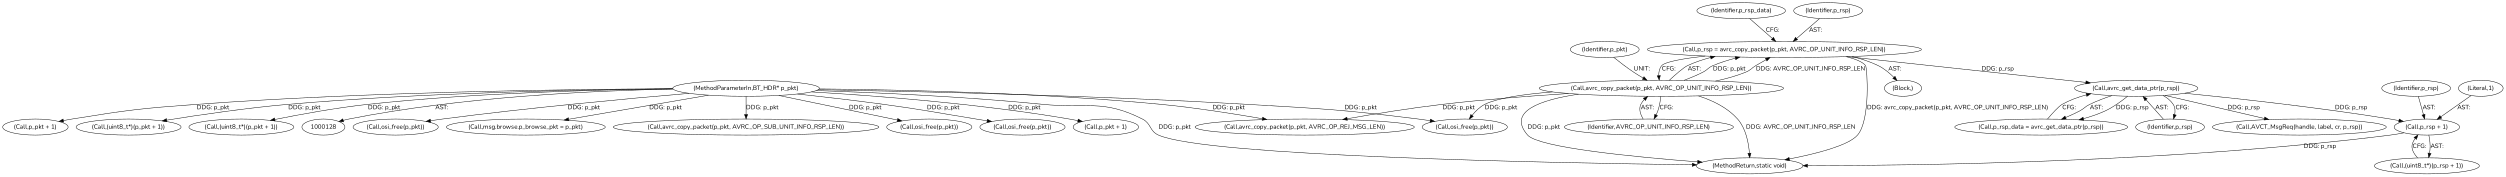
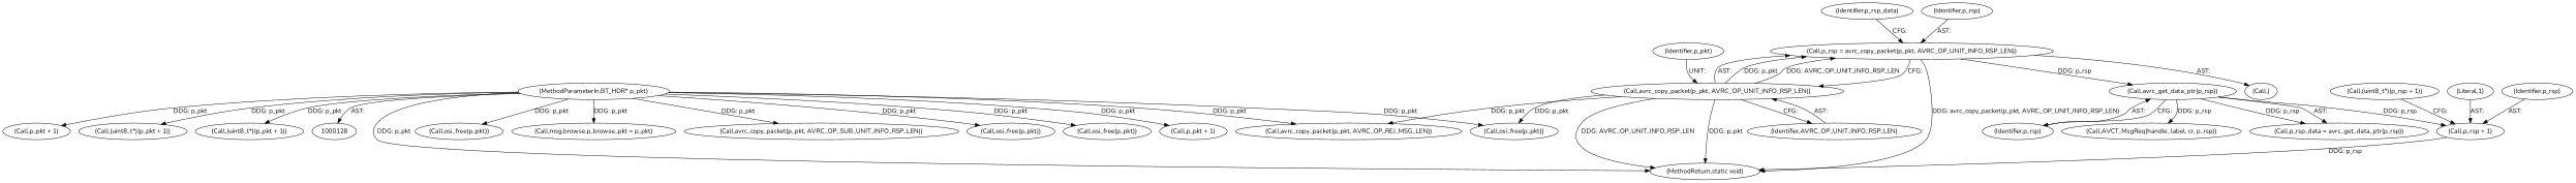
  digraph {
    fontname=Nunito
    node [fontname=Nunito]
    edge [fontname=Nunito]
    n1 [label="(Call,p_rsp + 1)"]
    n2 [label="(Call,(uint8_t*)(p_rsp + 1))"]
    n3 [label="(MethodReturn,static void)"]
    n4 [label="(Literal,1)"]
    n5 [label="(Call,avrc_get_data_ptr(p_rsp))"]
    n6 [label="(Identifier,p_rsp)"]
    n7 [label="(Call,AVCT_MsgReq(handle, label, cr, p_rsp))"]
    n8 [label="(Call,p_rsp_data = avrc_get_data_ptr(p_rsp))"]
    n9 [label="(Call,p_rsp = avrc_copy_packet(p_pkt, AVRC_OP_UNIT_INFO_RSP_LEN))"]
    n10 [label="(Call,avrc_copy_packet(p_pkt, AVRC_OP_UNIT_INFO_RSP_LEN))"]
-   n11 [label="(Block,)"]
+   n11 [label="(Call,)"]
    n12 [label="(Call,avrc_copy_packet(p_pkt, AVRC_OP_REJ_MSG_LEN))"]
    n13 [label="(Call,osi_free(p_pkt))"]
    n14 [label="(Identifier,AVRC_OP_UNIT_INFO_RSP_LEN)"]
    n15 [label="(MethodParameterIn,BT_HDR* p_pkt)"]
    n16 [label="(Call,osi_free(p_pkt))"]
    n17 [label="(Call,msg.browse.p_browse_pkt = p_pkt)"]
    n18 [label="(Call,avrc_copy_packet(p_pkt, AVRC_OP_SUB_UNIT_INFO_RSP_LEN))"]
    n19 [label="(Call,osi_free(p_pkt))"]
    n20 [label="(Call,osi_free(p_pkt))"]
    n21 [label="(Call,p_pkt + 1)"]
    n22 [label="(Call,p_pkt + 1)"]
    n23 [label="(Call,(uint8_t*)(p_pkt + 1))"]
    n24 [label="(Call,(uint8_t*)(p_pkt + 1))"]
    1000128
    n26 [label="(Identifier,p_rsp)"]
    n27 [label="(Identifier,p_rsp_data)"]
    n28 [label="(Identifier,p_pkt)"]
    n29 [label="(Identifier,p_rsp)"]
-   n1 -> n2 [label="AST: "]
    n1 -> n3 [label="DDG: p_rsp"]
    n2 -> n1 [label="CFG: "]
    n4 -> n1 [label="AST: "]
    n5 -> n1 [label="DDG: p_rsp"]
    n5 -> n6 [label="CFG: "]
    n5 -> n7 [label="DDG: p_rsp"]
    n5 -> n8 [label="AST: "]
    n5 -> n8 [label="DDG: p_rsp"]
    n6 -> n5 [label="AST: "]
-   n8 -> n5 [label="CFG: "]
    n9 -> n3 [label="DDG: avrc_copy_packet(p_pkt, AVRC_OP_UNIT_INFO_RSP_LEN)"]
    n9 -> n5 [label="DDG: p_rsp"]
    n9 -> n10 [label="CFG: "]
    n9 -> n11 [label="AST: "]
    n10 -> n3 [label="DDG: AVRC_OP_UNIT_INFO_RSP_LEN"]
    n10 -> n3 [label="DDG: p_pkt"]
    n10 -> n9 [label="AST: "]
    n10 -> n9 [label="DDG: p_pkt"]
    n10 -> n9 [label="DDG: AVRC_OP_UNIT_INFO_RSP_LEN"]
    n10 -> n12 [label="DDG: p_pkt"]
    n10 -> n13 [label="DDG: p_pkt"]
    n10 -> n14 [label="CFG: "]
    n14 -> n10 [label="AST: "]
    n15 -> n3 [label="DDG: p_pkt"]
    n15 -> n12 [label="DDG: p_pkt"]
    n15 -> n13 [label="DDG: p_pkt"]
    n15 -> n16 [label="DDG: p_pkt"]
    n15 -> n17 [label="DDG: p_pkt"]
    n15 -> n18 [label="DDG: p_pkt"]
    n15 -> n19 [label="DDG: p_pkt"]
    n15 -> n20 [label="DDG: p_pkt"]
    n15 -> n21 [label="DDG: p_pkt"]
    n15 -> n22 [label="DDG: p_pkt"]
    n15 -> n23 [label="DDG: p_pkt"]
    n15 -> n24 [label="DDG: p_pkt"]
    n15 -> 1000128 [label="AST: "]
    n26 -> n1 [label="AST: "]
    n27 -> n9 [label="CFG: "]
    n28 -> n10 [label="UNIT: "]
    n29 -> n9 [label="AST: "]
  }
